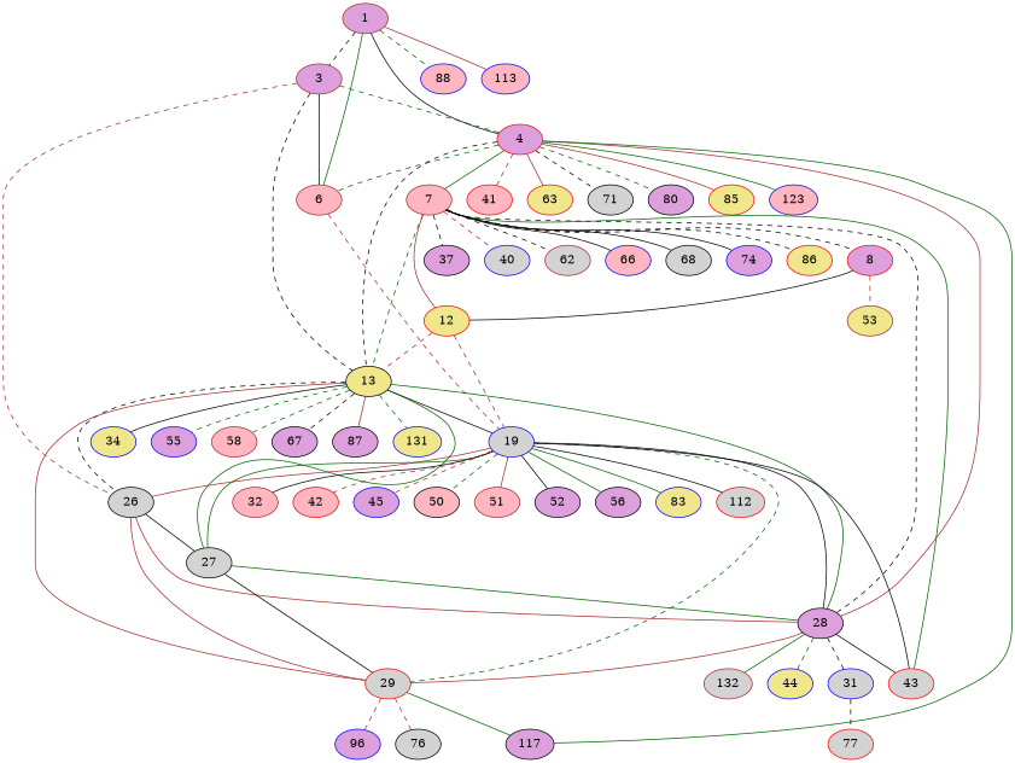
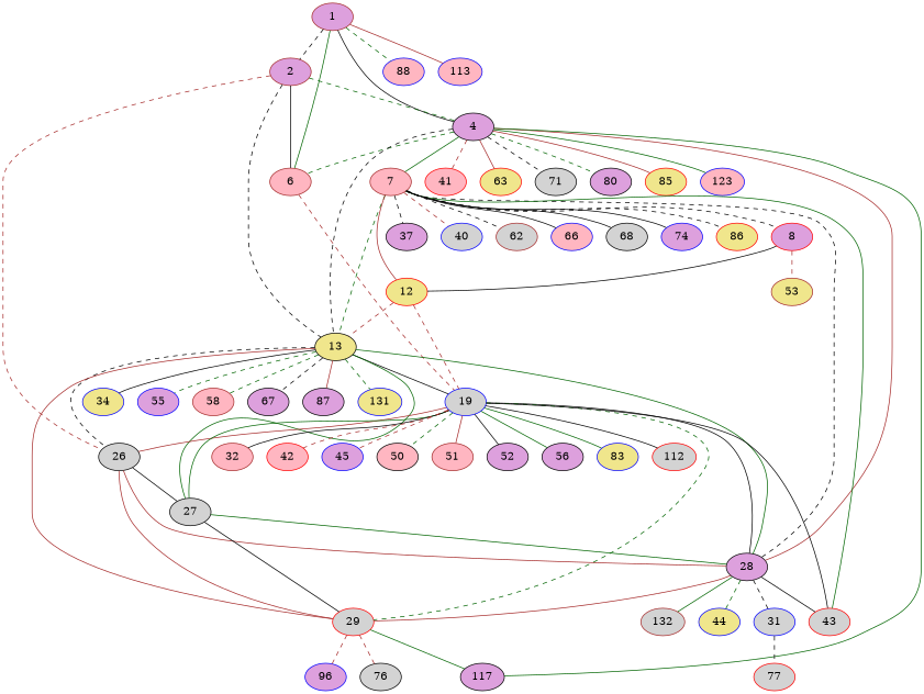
  graph {
    node [color=blue fillcolor=plum style=filled]
    edge [color=black style=solid]
    1 [color=brown super="+3+69"]
-   2 [color=brown super="+5" label=3]
-   4 [color=red super="+89+36+47+39"]
+   2 [color=brown super="+5"]
+   4 [color=black super="+89+36+47+39"]
    6 [color=brown fillcolor=lightpink super="+81"]
    88 [fillcolor=lightpink]
    113 [fillcolor=lightpink]
    13 [color=black fillcolor=khaki super="+18+30+103+15+82+46+14"]
    26 [color=black fillcolor=lightgrey super="+92+98+106"]
    7 [color=brown fillcolor=lightpink super="+122+35+10+33+9"]
    28 [color=black]
    41 [color=red fillcolor=lightpink]
    63 [color=red fillcolor=khaki]
    71 [color=black fillcolor=lightgrey]
    80 [color=black]
    85 [color=red fillcolor=khaki]
    117 [color=black]
    123 [fillcolor=lightpink]
    19 [fillcolor=lightgrey super="+84+20+22+24"]
    27 [color=black fillcolor=lightgrey super="+108+115"]
    29 [color=red fillcolor=lightgrey]
    34 [fillcolor=khaki]
    55
    58 [color=brown fillcolor=lightpink super="+127"]
    67 [color=black]
    87 [color=black]
    131 [fillcolor=khaki]
    8 [color=red]
    12 [color=red fillcolor=khaki]
    37 [color=black super="+100+121+105"]
    40 [fillcolor=lightgrey]
    43 [color=red fillcolor=lightgrey]
    62 [color=brown fillcolor=lightgrey]
    66 [fillcolor=lightpink]
    68 [color=black fillcolor=lightgrey]
    74
    86 [color=red fillcolor=khaki super="+97"]
    31 [fillcolor=lightgrey super="+65"]
    44 [fillcolor=khaki]
    132 [color=brown fillcolor=lightgrey]
    32 [color=brown fillcolor=lightpink]
    42 [color=red fillcolor=lightpink]
    45 [super="+78"]
    50 [color=black fillcolor=lightpink]
    51 [color=brown fillcolor=lightpink]
    52 [color=black super="+54"]
    56 [color=black super="+101+110"]
    83 [fillcolor=khaki]
    112 [color=red fillcolor=lightgrey]
    53 [color=brown fillcolor=khaki]
    76 [color=black fillcolor=lightgrey]
    96 [super="+126"]
    77 [color=red fillcolor=lightgrey]
    1 -- 2 [style=dashed weight=4]
    1 -- 4 [weight=2]
    1 -- 6 [color=darkgreen weight=2]
    1 -- 88 [color=darkgreen style=dashed]
    1 -- 113 [color=brown]
    2 -- 4 [color=darkgreen style=dashed weight=2]
    2 -- 6 [weight=2]
    2 -- 13 [style=dashed]
    2 -- 26 [color=brown style=dashed]
    4 -- 6 [color=darkgreen style=dashed]
    4 -- 13 [style=dashed]
    4 -- 7 [color=darkgreen]
    4 -- 28 [color=brown weight=2]
    4 -- 41 [color=brown style=dashed]
    4 -- 63 [color=brown]
    4 -- 71 [style=dashed]
    4 -- 80 [color=darkgreen style=dashed]
    4 -- 85 [color=brown]
    4 -- 117 [color=darkgreen]
    4 -- 123 [color=darkgreen]
    6 -- 19 [color=brown style=dashed]
    13 -- 26 [style=dashed]
    13 -- 28 [color=darkgreen]
    13 -- 19 [weight=4]
    13 -- 27 [color=darkgreen]
    13 -- 29 [color=brown]
    13 -- 34
    13 -- 55 [color=darkgreen style=dashed]
    13 -- 58 [color=darkgreen style=dashed]
    13 -- 67 [style=dashed]
    13 -- 87 [color=brown]
    13 -- 131 [color=darkgreen style=dashed]
    26 -- 28 [color=brown]
    26 -- 27
    26 -- 29 [color=brown]
    7 -- 13 [color=darkgreen style=dashed weight=6]
    7 -- 28 [style=dashed]
    7 -- 8 [style=dashed weight=4]
    7 -- 12 [color=brown weight=4]
    7 -- 37 [style=dashed]
    7 -- 40 [color=brown style=dashed]
    7 -- 43 [color=darkgreen]
    7 -- 62 [style=dashed]
    7 -- 66
    7 -- 68
    7 -- 74
    7 -- 86 [style=dashed]
    28 -- 29 [color=brown]
    28 -- 43
    28 -- 31 [style=dashed]
    28 -- 44 [color=darkgreen style=dashed]
    28 -- 132 [color=darkgreen]
    19 -- 26 [color=brown]
    19 -- 28 [weight=2]
    19 -- 27 [color=darkgreen]
    19 -- 29 [color=darkgreen style=dashed]
    19 -- 43
    19 -- 32
    19 -- 42 [color=brown style=dashed]
    19 -- 45 [color=brown style=dashed]
    19 -- 50 [color=darkgreen style=dashed]
    19 -- 51 [color=brown]
    19 -- 52
    19 -- 56 [color=darkgreen]
    19 -- 83 [color=darkgreen]
    19 -- 112
    27 -- 28 [color=darkgreen]
    27 -- 29
    29 -- 117 [color=darkgreen]
    29 -- 76 [color=brown style=dashed]
    29 -- 96 [color=brown style=dashed]
    8 -- 12
    8 -- 53 [color=brown style=dashed]
    12 -- 13 [color=brown style=dashed]
    12 -- 19 [color=brown style=dashed]
    31 -- 77 [style=dashed]
  }
